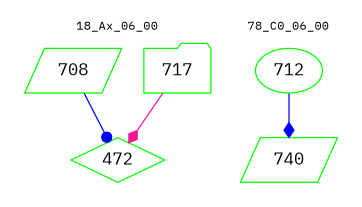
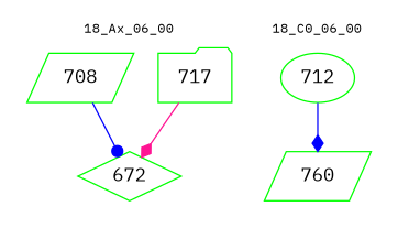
  digraph {
    fontname="IBM Plex Mono"
    node [color=green fontname="IBM Plex Mono" shape=parallelogram]
    edge [arrowhead=diamond color=blue fontname="IBM Plex Mono"]
    n1 [label=717 shape=folder]
-   n2 [label=472 shape=diamond]
+   n2 [label=672 shape=diamond]
    n3 [label=708]
    n4 [label=712 shape=ellipse]
-   n5 [label=740]
+   n5 [label=760]
    subgraph cluster_1 {
      color=white
      fontsize=10
      label="18_Ax_06_00"
      n1
      n2
      n3
    }
    subgraph cluster_2 {
      color=white
      fontsize=10
-     label="78_C0_06_00"
+     label="18_C0_06_00"
      n4
      n5
    }
    n1 -> n2 [color=deeppink]
    n3 -> n2 [arrowhead=dot]
    n4 -> n5
  }
